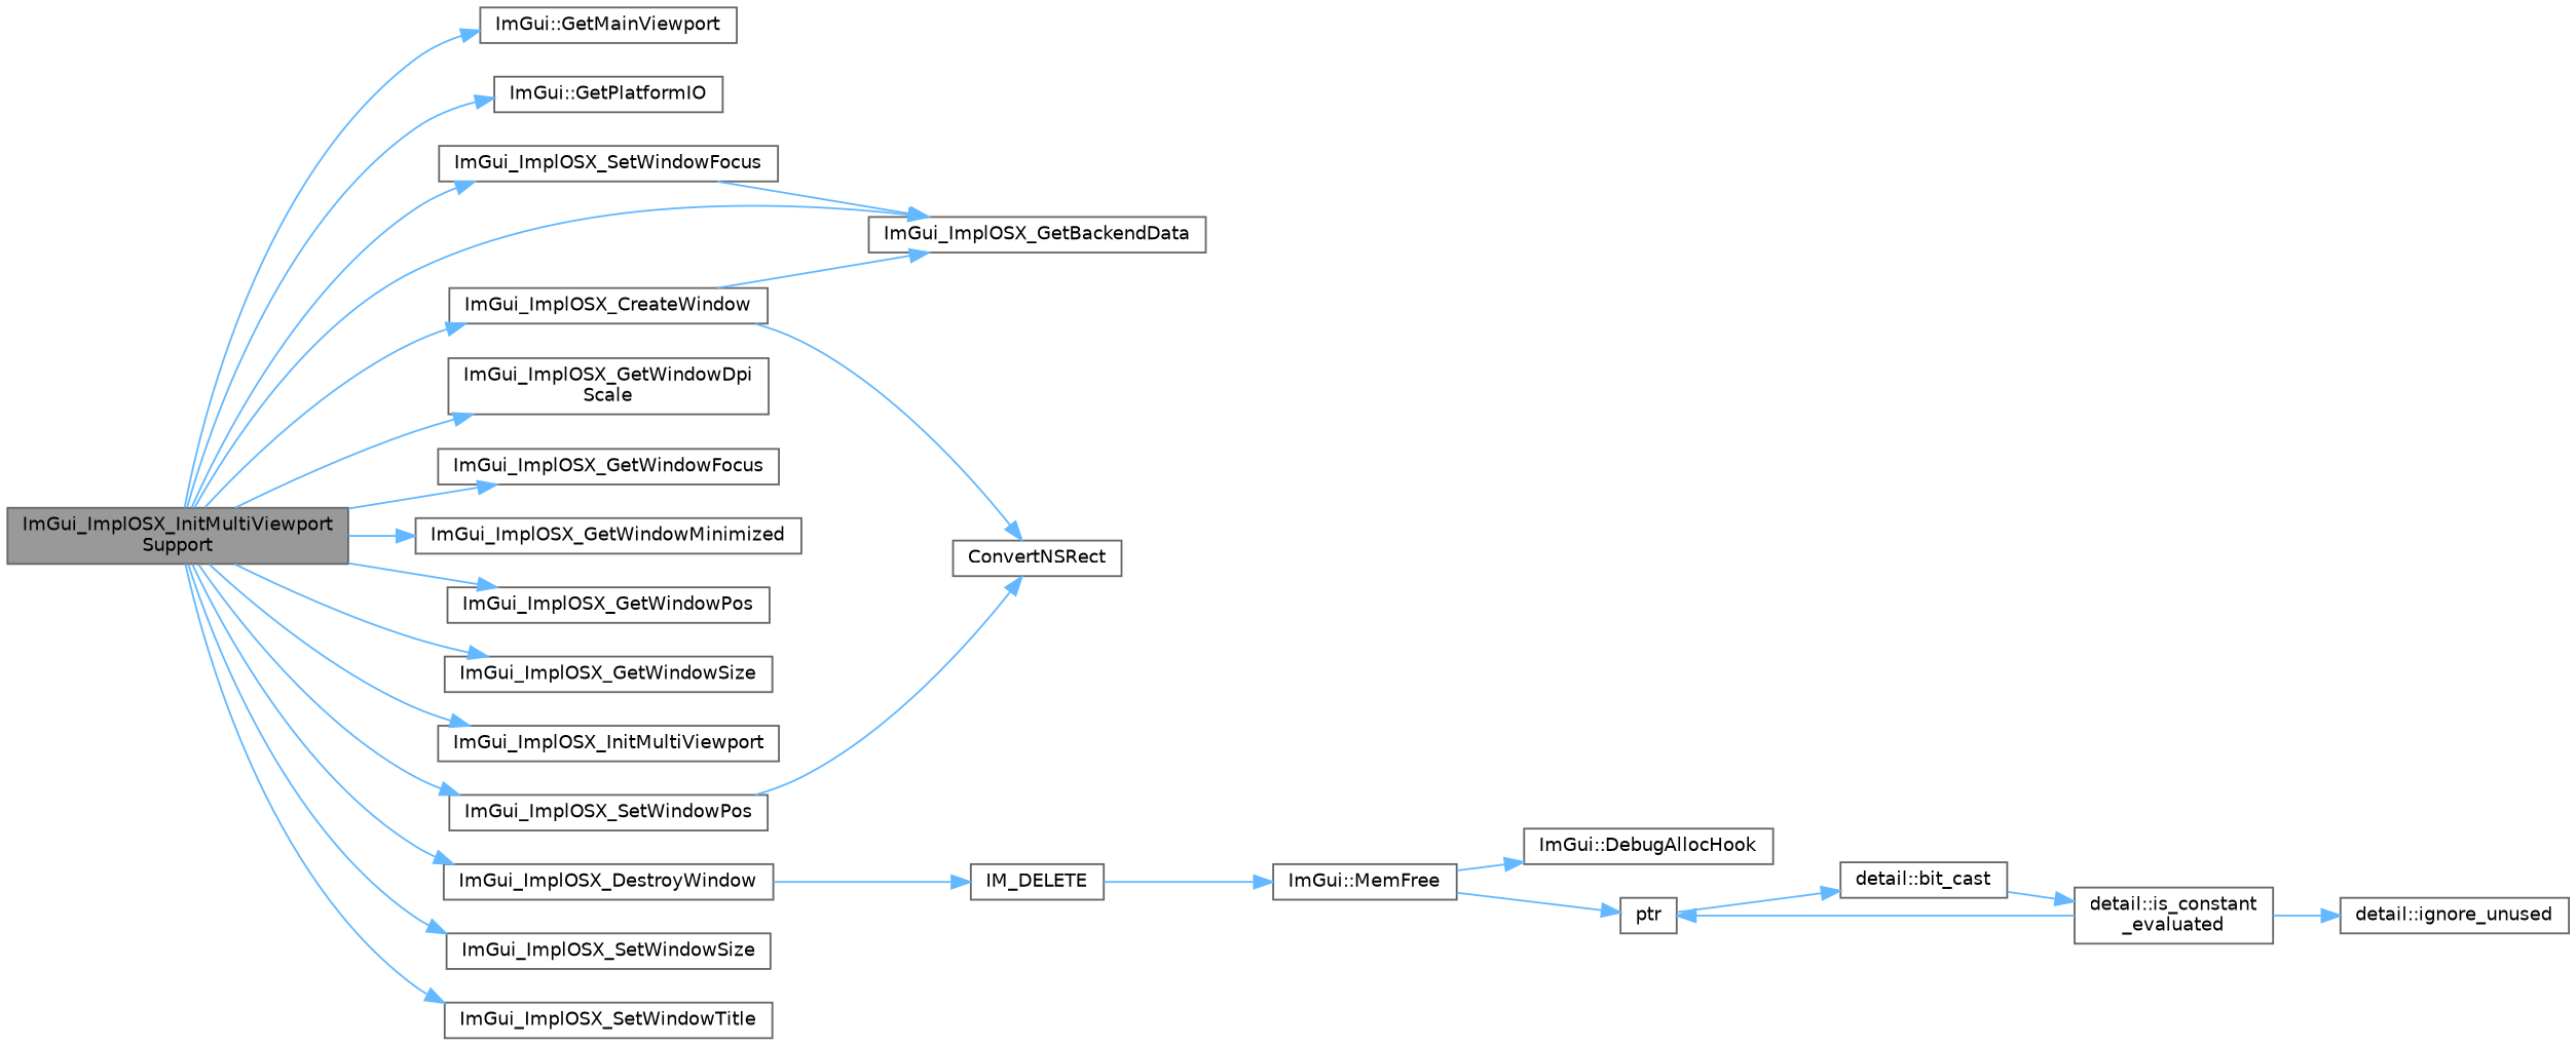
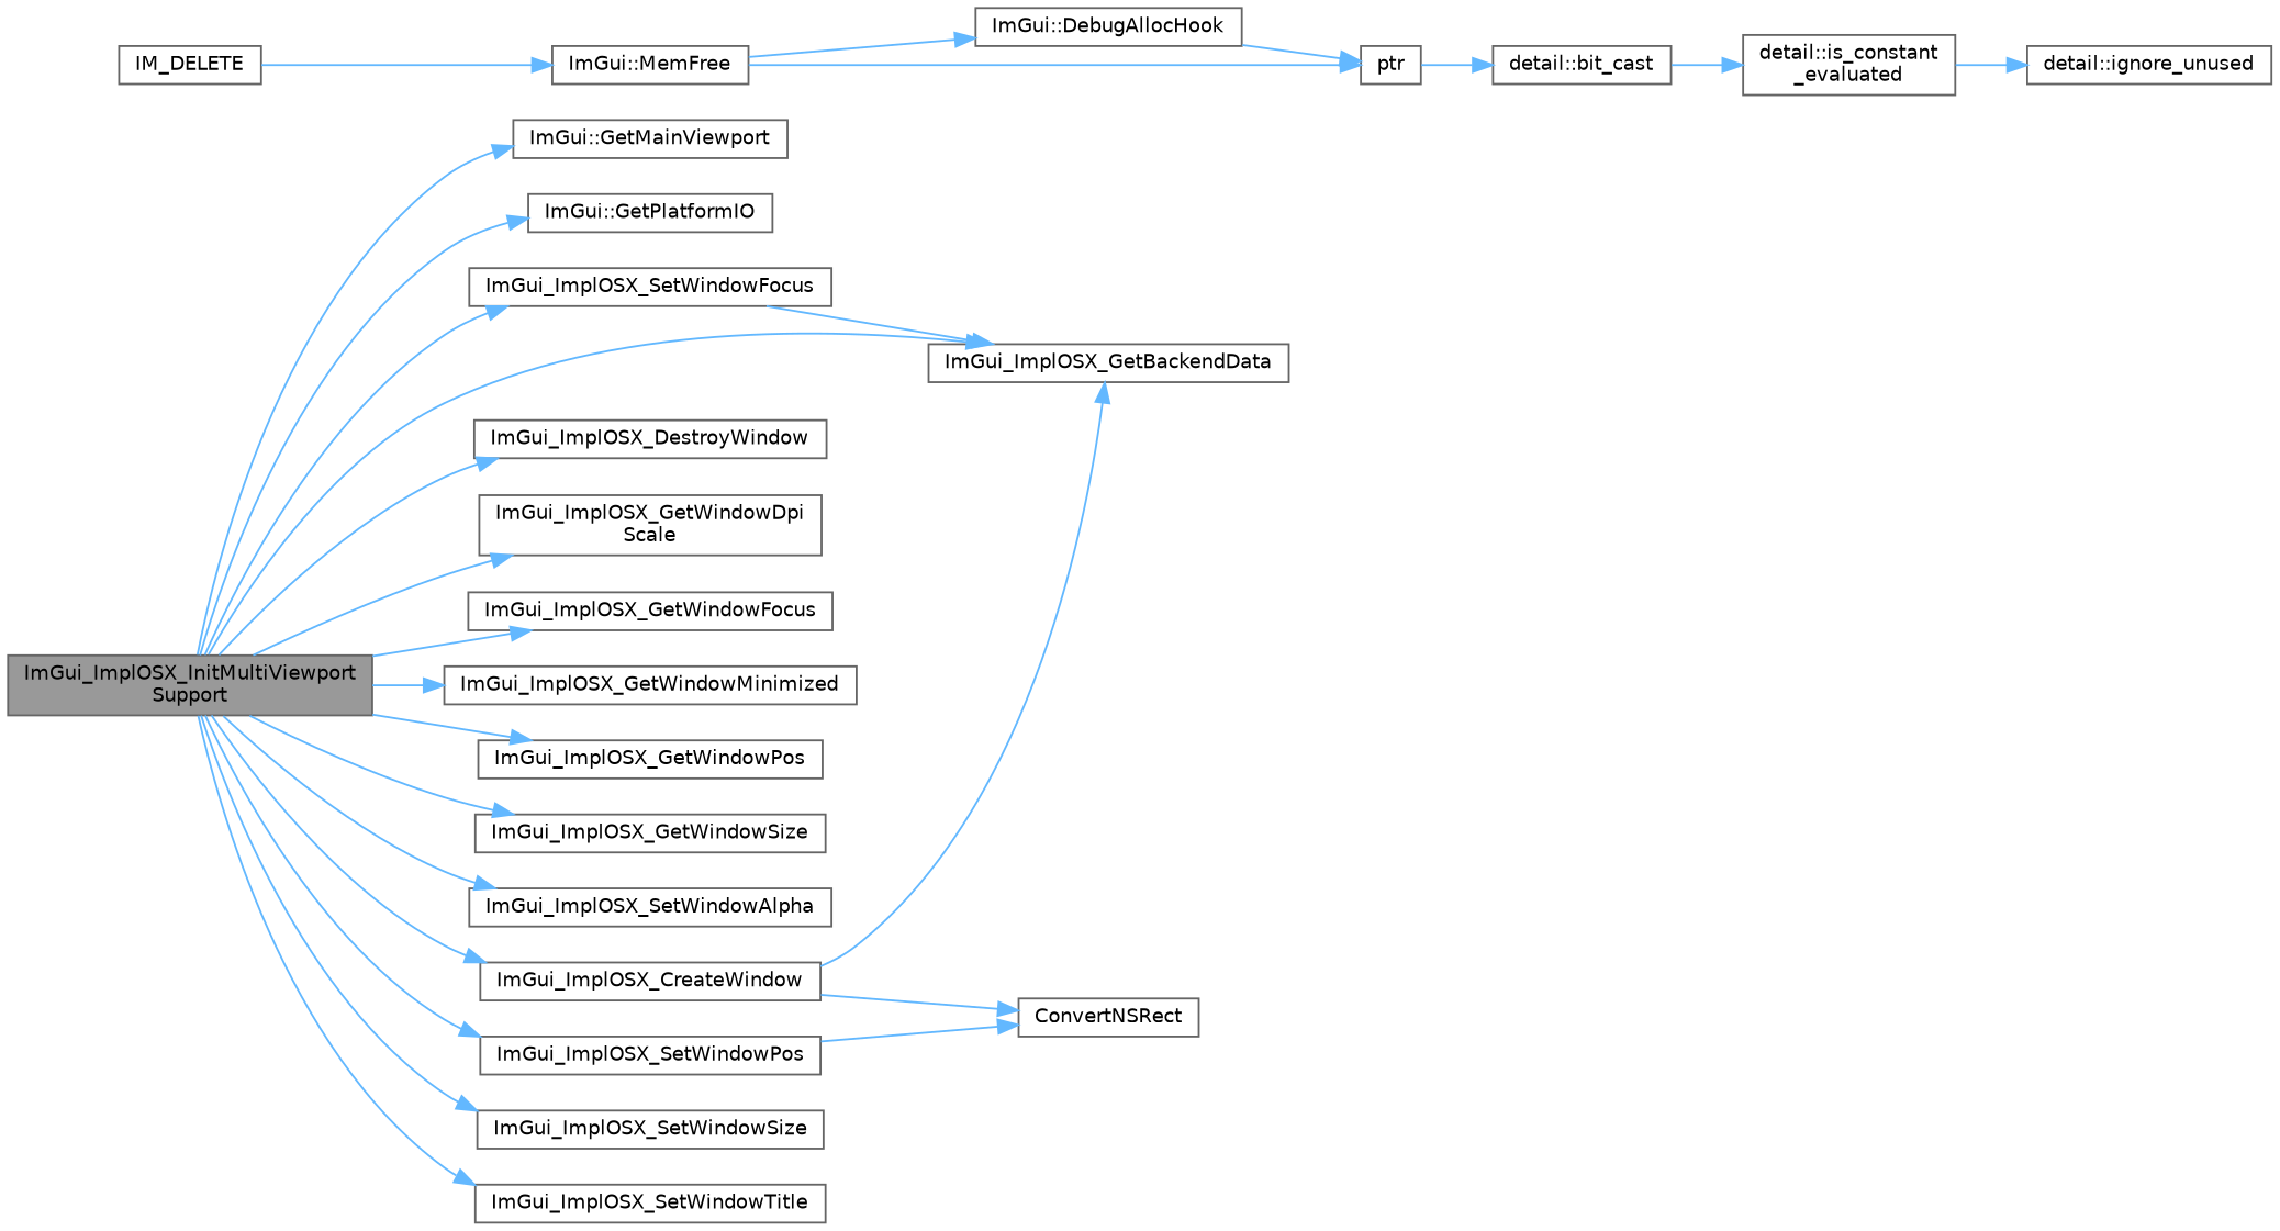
  digraph {
    rankdir=LR
    node [color=grey40 fillcolor=white fontname=Helvetica fontsize=10 shape=box style=filled]
    edge [color=steelblue1 fontname=Helvetica fontsize=10 labelfontname=Helvetica labelfontsize=10 style=solid]
    n1 [color=gray40 fillcolor=grey60 fontcolor=black height=0.2 label="ImGui_ImplOSX_InitMultiViewport\lSupport" width=0.4]
    n2 [height=0.2 label="ImGui::GetMainViewport" width=0.4]
    n3 [height=0.2 label="ImGui::GetPlatformIO" width=0.4]
    n4 [height=0.2 label=ImGui_ImplOSX_CreateWindow width=0.4]
    n5 [height=0.2 label=ImGui_ImplOSX_GetBackendData width=0.4]
    n6 [height=0.2 label=ImGui_ImplOSX_DestroyWindow width=0.4]
    n7 [height=0.2 label="ImGui_ImplOSX_GetWindowDpi\lScale" width=0.4]
    n8 [height=0.2 label=ImGui_ImplOSX_GetWindowFocus width=0.4]
    n9 [height=0.2 label=ImGui_ImplOSX_GetWindowMinimized width=0.4]
    n10 [height=0.2 label=ImGui_ImplOSX_GetWindowPos width=0.4]
    n11 [height=0.2 label=ImGui_ImplOSX_GetWindowSize width=0.4]
-   n12 [height=0.2 label=ImGui_ImplOSX_InitMultiViewport width=0.4]
+   n12 [height=0.2 label=ImGui_ImplOSX_SetWindowAlpha width=0.4]
    n13 [height=0.2 label=ImGui_ImplOSX_SetWindowFocus width=0.4]
    n14 [height=0.2 label=ImGui_ImplOSX_SetWindowPos width=0.4]
    n15 [height=0.2 label=ImGui_ImplOSX_SetWindowSize width=0.4]
    n16 [height=0.2 label=ImGui_ImplOSX_SetWindowTitle width=0.4]
    n17 [height=0.2 label=ConvertNSRect width=0.4]
    n18 [height=0.2 label=IM_DELETE width=0.4]
    n19 [height=0.2 label="ImGui::MemFree" width=0.4]
    n20 [height=0.2 label="ImGui::DebugAllocHook" width=0.4]
    n21 [height=0.2 label=ptr width=0.4]
    n22 [height=0.2 label="detail::bit_cast" width=0.4]
    n23 [height=0.2 label="detail::is_constant\l_evaluated" width=0.4]
    n24 [height=0.2 label="detail::ignore_unused" width=0.4]
    n1 -> n2
    n1 -> n3
    n1 -> n4
    n1 -> n5
    n1 -> n6
    n1 -> n7
    n1 -> n8
    n1 -> n9
    n1 -> n10
    n1 -> n11
    n1 -> n12
    n1 -> n13
    n1 -> n14
    n1 -> n15
    n1 -> n16
    n4 -> n5
    n4 -> n17
-   n6 -> n18
    n13 -> n5
    n14 -> n17
    n18 -> n19
    n19 -> n20
    n19 -> n21
-   n23 -> n21
+   n20 -> n21
    n21 -> n22
    n22 -> n23
    n23 -> n24
  }
